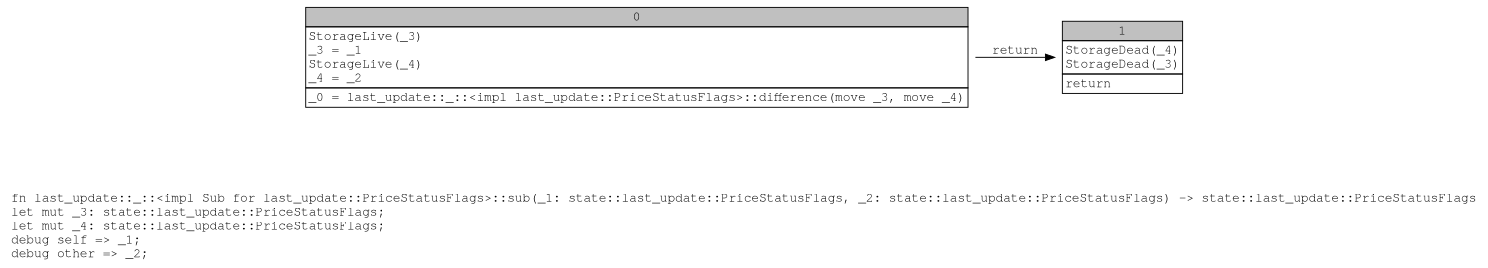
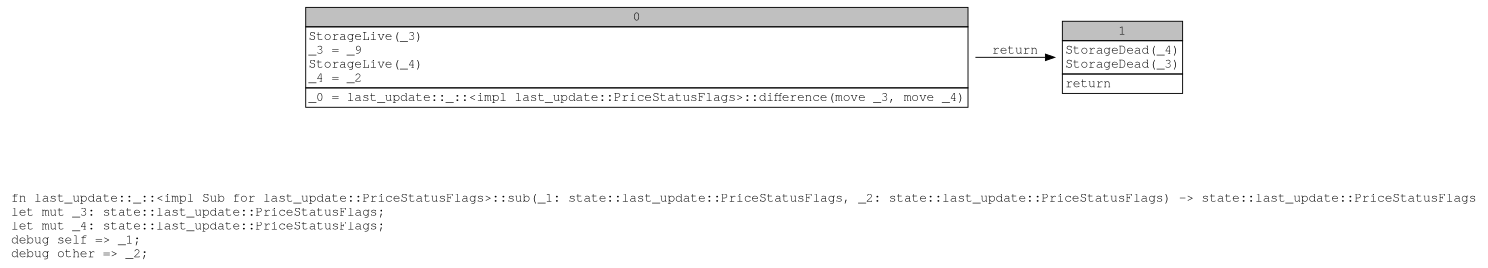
  digraph {
    fontname="Courier, monospace"
    label=<fn last_update::_::&lt;impl Sub for last_update::PriceStatusFlags&gt;::sub(_1: state::last_update::PriceStatusFlags, _2: state::last_update::PriceStatusFlags) -&gt; state::last_update::PriceStatusFlags<br align="left"/>let mut _3: state::last_update::PriceStatusFlags;<br align="left"/>let mut _4: state::last_update::PriceStatusFlags;<br align="left"/>debug self =&gt; _1;<br align="left"/>debug other =&gt; _2;<br align="left"/>>
    rankdir=LR
    node [fontname="Courier, monospace" shape=none]
-   n1 [label=<<table border="0" cellborder="1" cellspacing="0"><tr><td bgcolor="gray" align="center" colspan="1">0</td></tr><tr><td align="left" balign="left">StorageLive(_3)<br/>_3 = _1<br/>StorageLive(_4)<br/>_4 = _2<br/></td></tr><tr><td align="left">_0 = last_update::_::&lt;impl last_update::PriceStatusFlags&gt;::difference(move _3, move _4)</td></tr></table>>]
+   n1 [label=<<table border="0" cellborder="1" cellspacing="0"><tr><td bgcolor="gray" align="center" colspan="1">0</td></tr><tr><td align="left" balign="left">StorageLive(_3)<br/>_3 = _9<br/>StorageLive(_4)<br/>_4 = _2<br/></td></tr><tr><td align="left">_0 = last_update::_::&lt;impl last_update::PriceStatusFlags&gt;::difference(move _3, move _4)</td></tr></table>>]
    n2 [label=<<table border="0" cellborder="1" cellspacing="0"><tr><td bgcolor="gray" align="center" colspan="1">1</td></tr><tr><td align="left" balign="left">StorageDead(_4)<br/>StorageDead(_3)<br/></td></tr><tr><td align="left">return</td></tr></table>>]
    n1 -> n2 [fontname="Courier, monospace" label=return]
  }
